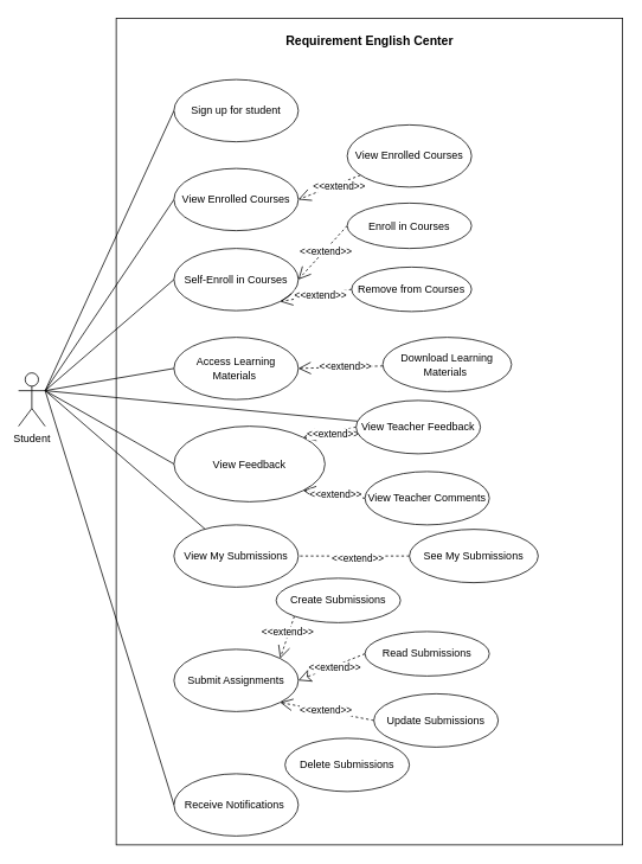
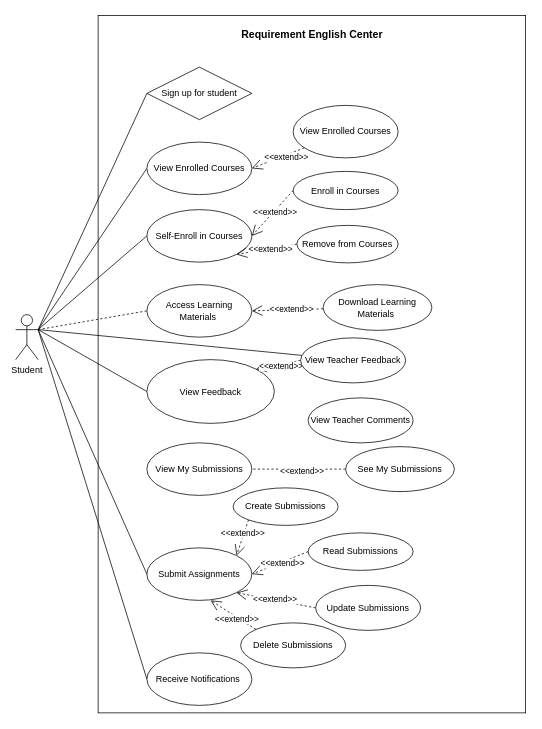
  <mxCell id="0" />
  <mxCell id="1" parent="0" />
  <mxCell id="2" value="" style="html=1;whiteSpace=wrap;" vertex="1" parent="1"><mxGeometry x="130" y="20" width="570" height="930" as="geometry" /></mxCell>
  <mxCell id="3" style="rounded=0;orthogonalLoop=1;jettySize=auto;html=1;entryX=0;entryY=0.5;entryDx=0;entryDy=0;endArrow=none;endFill=0;exitX=1;exitY=0.333;exitDx=0;exitDy=0;exitPerimeter=0;" edge="1" parent="1" source="10" target="11"><mxGeometry relative="1" as="geometry"><mxPoint x="40" y="369" as="sourcePoint" /></mxGeometry></mxCell>
  <mxCell id="4" style="rounded=0;orthogonalLoop=1;jettySize=auto;html=1;entryX=0;entryY=0.5;entryDx=0;entryDy=0;exitX=1;exitY=0.333;exitDx=0;exitDy=0;exitPerimeter=0;endArrow=none;endFill=0;" edge="1" parent="1" source="10" target="12"><mxGeometry relative="1" as="geometry" /></mxCell>
  <mxCell id="5" style="rounded=0;orthogonalLoop=1;jettySize=auto;html=1;exitX=1;exitY=0.333;exitDx=0;exitDy=0;exitPerimeter=0;entryX=0;entryY=0.5;entryDx=0;entryDy=0;endArrow=none;endFill=0;" edge="1" parent="1" source="10" target="13"><mxGeometry relative="1" as="geometry" /></mxCell>
- <mxCell id="6" style="rounded=0;orthogonalLoop=1;jettySize=auto;html=1;exitX=1;exitY=0.333;exitDx=0;exitDy=0;exitPerimeter=0;entryX=0;entryY=0.5;entryDx=0;entryDy=0;endArrow=none;endFill=0;" edge="1" parent="1" source="10" target="14"><mxGeometry relative="1" as="geometry" /></mxCell>
- <mxCell id="7" style="rounded=0;orthogonalLoop=1;jettySize=auto;html=1;exitX=1;exitY=0.333;exitDx=0;exitDy=0;exitPerimeter=0;endArrow=none;endFill=0;" edge="1" parent="1" source="10" target="18"><mxGeometry relative="1" as="geometry" /></mxCell>
+ <mxCell id="6" style="rounded=0;orthogonalLoop=1;jettySize=auto;html=1;exitX=1;exitY=0.333;exitDx=0;exitDy=0;exitPerimeter=0;entryX=0;entryY=0.5;entryDx=0;entryDy=0;endArrow=none;endFill=0;dashed=1;" edge="1" parent="1" source="10" target="14"><mxGeometry relative="1" as="geometry" /></mxCell>
+ <mxCell id="7" style="rounded=0;orthogonalLoop=1;jettySize=auto;html=1;exitX=1;exitY=0.333;exitDx=0;exitDy=0;exitPerimeter=0;entryX=0;entryY=0.5;entryDx=0;entryDy=0;endArrow=none;endFill=0;" edge="1" parent="1" source="10" target="15"><mxGeometry relative="1" as="geometry" /></mxCell>
  <mxCell id="8" style="rounded=0;orthogonalLoop=1;jettySize=auto;html=1;exitX=1;exitY=0.333;exitDx=0;exitDy=0;exitPerimeter=0;endArrow=none;endFill=0;" edge="1" parent="1" source="10" target="47"><mxGeometry relative="1" as="geometry" /></mxCell>
  <mxCell id="9" style="rounded=0;orthogonalLoop=1;jettySize=auto;html=1;exitX=1;exitY=0.333;exitDx=0;exitDy=0;exitPerimeter=0;entryX=0;entryY=0.5;entryDx=0;entryDy=0;endArrow=none;endFill=0;" edge="1" parent="1" source="10" target="17"><mxGeometry relative="1" as="geometry" /></mxCell>
  <mxCell id="10" value="Student" style="shape=umlActor;verticalLabelPosition=bottom;verticalAlign=top;html=1;outlineConnect=0;" vertex="1" parent="1"><mxGeometry x="20" y="419" width="30" height="60" as="geometry" /></mxCell>
- <mxCell id="11" value="Sign up for student" style="ellipse;whiteSpace=wrap;html=1;" vertex="1" parent="1"><mxGeometry x="195" y="89" width="140" height="70" as="geometry" /></mxCell>
+ <mxCell id="11" value="Sign up for student" style="rhombus;whiteSpace=wrap;html=1;" vertex="1" parent="1"><mxGeometry x="195" y="89" width="140" height="70" as="geometry" /></mxCell>
  <mxCell id="12" value="View Enrolled Courses" style="ellipse;whiteSpace=wrap;html=1;" vertex="1" parent="1"><mxGeometry x="195" y="189" width="140" height="70" as="geometry" /></mxCell>
  <mxCell id="13" value="Self-Enroll in Courses" style="ellipse;whiteSpace=wrap;html=1;" vertex="1" parent="1"><mxGeometry x="195" y="279" width="140" height="70" as="geometry" /></mxCell>
  <mxCell id="14" value="Access Learning Materials&amp;nbsp;" style="ellipse;whiteSpace=wrap;html=1;" vertex="1" parent="1"><mxGeometry x="195" y="379" width="140" height="70" as="geometry" /></mxCell>
  <mxCell id="15" value="Submit Assignments" style="ellipse;whiteSpace=wrap;html=1;" vertex="1" parent="1"><mxGeometry x="195" y="730" width="140" height="70" as="geometry" /></mxCell>
  <mxCell id="16" value="View Feedback" style="ellipse;whiteSpace=wrap;html=1;" vertex="1" parent="1"><mxGeometry x="195" y="479" width="170" height="85" as="geometry" /></mxCell>
  <mxCell id="17" value="Receive Notifications&amp;nbsp;" style="ellipse;whiteSpace=wrap;html=1;" vertex="1" parent="1"><mxGeometry x="195" y="870" width="140" height="70" as="geometry" /></mxCell>
  <mxCell id="18" value="View My Submissions" style="ellipse;whiteSpace=wrap;html=1;" vertex="1" parent="1"><mxGeometry x="195" y="590" width="140" height="70" as="geometry" /></mxCell>
  <mxCell id="19" style="rounded=0;orthogonalLoop=1;jettySize=auto;html=1;exitX=1;exitY=0.333;exitDx=0;exitDy=0;exitPerimeter=0;entryX=0;entryY=0.5;entryDx=0;entryDy=0;entryPerimeter=0;endArrow=none;endFill=0;" edge="1" parent="1" source="10" target="16"><mxGeometry relative="1" as="geometry" /></mxCell>
  <mxCell id="20" style="rounded=0;orthogonalLoop=1;jettySize=auto;html=1;entryX=1;entryY=0.5;entryDx=0;entryDy=0;dashed=1;endArrow=open;endFill=0;endSize=12;" edge="1" parent="1" source="22" target="12"><mxGeometry relative="1" as="geometry" /></mxCell>
  <mxCell id="21" value="&amp;lt;&amp;lt;extend&amp;gt;&amp;gt;" style="edgeLabel;html=1;align=center;verticalAlign=middle;resizable=0;points=[];" connectable="0" vertex="1" parent="20"><mxGeometry x="-0.292" y="2" relative="1" as="geometry"><mxPoint as="offset" /></mxGeometry></mxCell>
  <mxCell id="22" value="View Enrolled Courses" style="ellipse;whiteSpace=wrap;html=1;" vertex="1" parent="1"><mxGeometry x="390" y="140" width="140" height="70" as="geometry" /></mxCell>
  <mxCell id="23" style="rounded=0;orthogonalLoop=1;jettySize=auto;html=1;exitX=0;exitY=0.5;exitDx=0;exitDy=0;entryX=1;entryY=0.5;entryDx=0;entryDy=0;dashed=1;endArrow=open;endFill=0;endSize=12;" edge="1" parent="1" source="25" target="13"><mxGeometry relative="1" as="geometry" /></mxCell>
  <mxCell id="24" value="&amp;lt;&amp;lt;extend&amp;gt;&amp;gt;" style="edgeLabel;html=1;align=center;verticalAlign=middle;resizable=0;points=[];" connectable="0" vertex="1" parent="23"><mxGeometry x="-0.107" y="1" relative="1" as="geometry"><mxPoint as="offset" /></mxGeometry></mxCell>
  <mxCell id="25" value="Enroll in Courses" style="ellipse;whiteSpace=wrap;html=1;" vertex="1" parent="1"><mxGeometry x="390" y="228" width="140" height="51" as="geometry" /></mxCell>
  <mxCell id="26" style="rounded=0;orthogonalLoop=1;jettySize=auto;html=1;exitX=0;exitY=0.5;exitDx=0;exitDy=0;entryX=1;entryY=1;entryDx=0;entryDy=0;dashed=1;endArrow=open;endFill=0;endSize=12;" edge="1" parent="1" source="28" target="13"><mxGeometry relative="1" as="geometry" /></mxCell>
  <mxCell id="27" value="&amp;lt;&amp;lt;extend&amp;gt;&amp;gt;" style="edgeLabel;html=1;align=center;verticalAlign=middle;resizable=0;points=[];" connectable="0" vertex="1" parent="26"><mxGeometry x="-0.124" relative="1" as="geometry"><mxPoint as="offset" /></mxGeometry></mxCell>
  <mxCell id="28" value="Remove from Courses" style="ellipse;whiteSpace=wrap;html=1;" vertex="1" parent="1"><mxGeometry x="395" y="300" width="135" height="50" as="geometry" /></mxCell>
  <mxCell id="29" style="rounded=0;orthogonalLoop=1;jettySize=auto;html=1;entryX=1;entryY=0.5;entryDx=0;entryDy=0;dashed=1;endArrow=open;endFill=0;endSize=12;" edge="1" parent="1" source="31" target="14"><mxGeometry relative="1" as="geometry" /></mxCell>
  <mxCell id="30" value="&amp;lt;&amp;lt;extend&amp;gt;&amp;gt;" style="edgeLabel;html=1;align=center;verticalAlign=middle;resizable=0;points=[];" connectable="0" vertex="1" parent="29"><mxGeometry x="-0.1" y="-1" relative="1" as="geometry"><mxPoint as="offset" /></mxGeometry></mxCell>
  <mxCell id="31" value="Download Learning Materials&amp;nbsp;" style="ellipse;whiteSpace=wrap;html=1;" vertex="1" parent="1"><mxGeometry x="430" y="379" width="145" height="61" as="geometry" /></mxCell>
  <mxCell id="32" style="rounded=0;orthogonalLoop=1;jettySize=auto;html=1;exitX=0;exitY=1;exitDx=0;exitDy=0;entryX=1;entryY=0;entryDx=0;entryDy=0;dashed=1;endArrow=open;endFill=0;endSize=12;" edge="1" parent="1" source="34" target="15"><mxGeometry relative="1" as="geometry" /></mxCell>
  <mxCell id="33" value="&amp;lt;&amp;lt;extend&amp;gt;&amp;gt;" style="edgeLabel;html=1;align=center;verticalAlign=middle;resizable=0;points=[];" connectable="0" vertex="1" parent="32"><mxGeometry x="-0.203" y="-2" relative="1" as="geometry"><mxPoint as="offset" /></mxGeometry></mxCell>
  <mxCell id="34" value="Create Submissions" style="ellipse;whiteSpace=wrap;html=1;" vertex="1" parent="1"><mxGeometry x="310" y="650" width="140" height="50" as="geometry" /></mxCell>
  <mxCell id="35" style="rounded=0;orthogonalLoop=1;jettySize=auto;html=1;exitX=0;exitY=0.5;exitDx=0;exitDy=0;entryX=1;entryY=1;entryDx=0;entryDy=0;dashed=1;endArrow=open;endFill=0;endSize=12;" edge="1" parent="1" source="37" target="15"><mxGeometry relative="1" as="geometry" /></mxCell>
  <mxCell id="36" value="&amp;lt;&amp;lt;extend&amp;gt;&amp;gt;" style="edgeLabel;html=1;align=center;verticalAlign=middle;resizable=0;points=[];" connectable="0" vertex="1" parent="35"><mxGeometry x="0.051" y="-1" relative="1" as="geometry"><mxPoint as="offset" /></mxGeometry></mxCell>
  <mxCell id="37" value="Update Submissions" style="ellipse;whiteSpace=wrap;html=1;" vertex="1" parent="1"><mxGeometry x="420" y="780" width="140" height="60" as="geometry" /></mxCell>
  <mxCell id="38" value="Delete Submissions" style="ellipse;whiteSpace=wrap;html=1;" vertex="1" parent="1"><mxGeometry x="320" y="830" width="140" height="60" as="geometry" /></mxCell>
- <mxCell id="39" style="rounded=0;orthogonalLoop=1;jettySize=auto;html=1;exitX=0;exitY=0.5;exitDx=0;exitDy=0;entryX=1;entryY=0.5;entryDx=0;entryDy=0;dashed=1;endArrow=classic;endFill=0;endSize=12;" edge="1" parent="1" source="41" target="15"><mxGeometry relative="1" as="geometry" /></mxCell>
+ <mxCell id="39" style="rounded=0;orthogonalLoop=1;jettySize=auto;html=1;exitX=0;exitY=0.5;exitDx=0;exitDy=0;entryX=1;entryY=0.5;entryDx=0;entryDy=0;dashed=1;endArrow=open;endFill=0;endSize=12;" edge="1" parent="1" source="41" target="15"><mxGeometry relative="1" as="geometry" /></mxCell>
  <mxCell id="40" value="&amp;lt;&amp;lt;extend&amp;gt;&amp;gt;" style="edgeLabel;html=1;align=center;verticalAlign=middle;resizable=0;points=[];" connectable="0" vertex="1" parent="39"><mxGeometry x="-0.071" y="2" relative="1" as="geometry"><mxPoint as="offset" /></mxGeometry></mxCell>
  <mxCell id="41" value="Read Submissions" style="ellipse;whiteSpace=wrap;html=1;" vertex="1" parent="1"><mxGeometry x="410" y="710" width="140" height="50" as="geometry" /></mxCell>
- <mxCell id="42" style="rounded=0;orthogonalLoop=1;jettySize=auto;html=1;exitX=0;exitY=0.5;exitDx=0;exitDy=0;entryX=1;entryY=1;entryDx=0;entryDy=0;dashed=1;endArrow=open;endFill=0;endSize=12;" edge="1" parent="1" source="44" target="16"><mxGeometry relative="1" as="geometry" /></mxCell>
- <mxCell id="43" value="&amp;lt;&amp;lt;extend&amp;gt;&amp;gt;" style="edgeLabel;html=1;align=center;verticalAlign=middle;resizable=0;points=[];" connectable="0" vertex="1" parent="42"><mxGeometry x="-0.028" relative="1" as="geometry"><mxPoint as="offset" /></mxGeometry></mxCell>
  <mxCell id="44" value="View Teacher Comments" style="ellipse;whiteSpace=wrap;html=1;" vertex="1" parent="1"><mxGeometry x="410" y="530" width="140" height="60" as="geometry" /></mxCell>
  <mxCell id="45" style="rounded=0;orthogonalLoop=1;jettySize=auto;html=1;exitX=0;exitY=0.5;exitDx=0;exitDy=0;entryX=1;entryY=0;entryDx=0;entryDy=0;dashed=1;endArrow=open;endFill=0;endSize=12;" edge="1" parent="1" source="47" target="16"><mxGeometry relative="1" as="geometry" /></mxCell>
  <mxCell id="46" value="&amp;lt;&amp;lt;extend&amp;gt;&amp;gt;" style="edgeLabel;html=1;align=center;verticalAlign=middle;resizable=0;points=[];" connectable="0" vertex="1" parent="45"><mxGeometry x="-0.088" y="2" relative="1" as="geometry"><mxPoint x="1" as="offset" /></mxGeometry></mxCell>
  <mxCell id="47" value="View Teacher Feedback" style="ellipse;whiteSpace=wrap;html=1;" vertex="1" parent="1"><mxGeometry x="400" y="450" width="140" height="60" as="geometry" /></mxCell>
  <mxCell id="48" style="rounded=0;orthogonalLoop=1;jettySize=auto;html=1;exitX=0;exitY=0.5;exitDx=0;exitDy=0;entryX=1;entryY=0.5;entryDx=0;entryDy=0;dashed=1;endArrow=none;endFill=0;endSize=12;" edge="1" parent="1" source="50" target="18"><mxGeometry relative="1" as="geometry" /></mxCell>
  <mxCell id="49" value="&amp;lt;&amp;lt;extend&amp;gt;&amp;gt;" style="edgeLabel;html=1;align=center;verticalAlign=middle;resizable=0;points=[];" connectable="0" vertex="1" parent="48"><mxGeometry x="-0.06" y="2" relative="1" as="geometry"><mxPoint as="offset" /></mxGeometry></mxCell>
  <mxCell id="50" value="See My Submissions" style="ellipse;whiteSpace=wrap;html=1;" vertex="1" parent="1"><mxGeometry x="460" y="595" width="145" height="60" as="geometry" /></mxCell>
+ <mxCell id="51" style="rounded=0;orthogonalLoop=1;jettySize=auto;html=1;exitX=0;exitY=0;exitDx=0;exitDy=0;entryX=0.607;entryY=1;entryDx=0;entryDy=0;entryPerimeter=0;dashed=1;endArrow=open;endFill=0;endSize=12;" edge="1" parent="1" source="38" target="15"><mxGeometry relative="1" as="geometry" /></mxCell>
+ <mxCell id="52" value="&amp;lt;&amp;lt;extend&amp;gt;&amp;gt;" style="edgeLabel;html=1;align=center;verticalAlign=middle;resizable=0;points=[];" connectable="0" vertex="1" parent="51"><mxGeometry x="-0.153" y="2" relative="1" as="geometry"><mxPoint as="offset" /></mxGeometry></mxCell>
  <mxCell id="53" value="&lt;b&gt;&lt;font style=&quot;font-size: 14px;&quot;&gt;Requirement English Center&lt;/font&gt;&lt;/b&gt;" style="text;html=1;align=center;verticalAlign=middle;resizable=0;points=[];autosize=1;strokeColor=none;fillColor=none;" vertex="1" parent="1"><mxGeometry x="310" y="30" width="210" height="30" as="geometry" /></mxCell>
